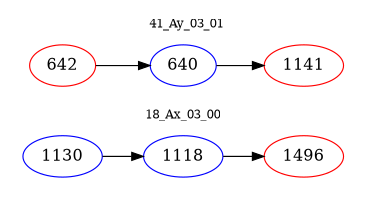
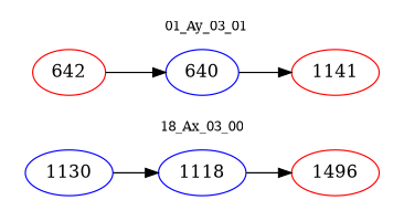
  digraph {
    rankdir=LR
    node [color=blue]
    edge [color=black]
    n1 [label=1130]
    n2 [label=1118]
    n3 [color=red label=1496]
    n4 [color=red label=642]
    n5 [label=640]
    n6 [color=red label=1141]
    subgraph cluster_1 {
      color=white
      fontsize=10
      label="18_Ax_03_00"
      n1
      n2
      n3
    }
    subgraph cluster_2 {
      color=white
      fontsize=10
-     label="41_Ay_03_01"
+     label="01_Ay_03_01"
      n4
      n5
      n6
    }
    n1 -> n2
    n2 -> n3
    n4 -> n5
    n5 -> n6
  }
